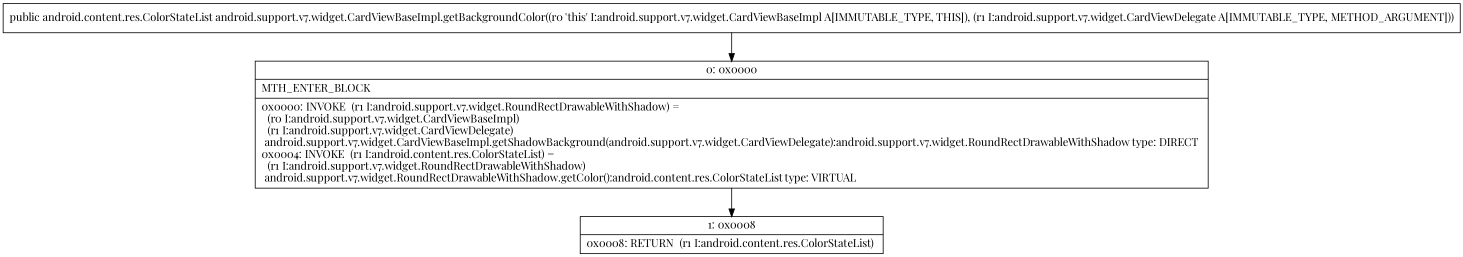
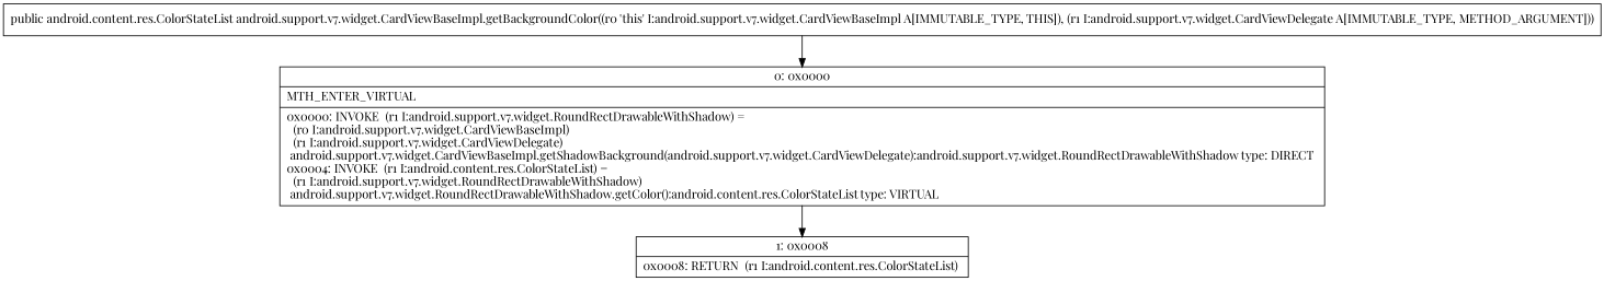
  digraph {
    fontname="Playfair Display"
    node [shape=record fontname="Playfair Display"]
    edge [fontname="Playfair Display"]
-   n1 [label="{0\:\ 0x0000|MTH_ENTER_BLOCK\l|0x0000: INVOKE  (r1 I:android.support.v7.widget.RoundRectDrawableWithShadow) = \l  (r0 I:android.support.v7.widget.CardViewBaseImpl)\l  (r1 I:android.support.v7.widget.CardViewDelegate)\l android.support.v7.widget.CardViewBaseImpl.getShadowBackground(android.support.v7.widget.CardViewDelegate):android.support.v7.widget.RoundRectDrawableWithShadow type: DIRECT \l0x0004: INVOKE  (r1 I:android.content.res.ColorStateList) = \l  (r1 I:android.support.v7.widget.RoundRectDrawableWithShadow)\l android.support.v7.widget.RoundRectDrawableWithShadow.getColor():android.content.res.ColorStateList type: VIRTUAL \l}"]
+   n1 [label="{0\:\ 0x0000|MTH_ENTER_VIRTUAL\l|0x0000: INVOKE  (r1 I:android.support.v7.widget.RoundRectDrawableWithShadow) = \l  (r0 I:android.support.v7.widget.CardViewBaseImpl)\l  (r1 I:android.support.v7.widget.CardViewDelegate)\l android.support.v7.widget.CardViewBaseImpl.getShadowBackground(android.support.v7.widget.CardViewDelegate):android.support.v7.widget.RoundRectDrawableWithShadow type: DIRECT \l0x0004: INVOKE  (r1 I:android.content.res.ColorStateList) = \l  (r1 I:android.support.v7.widget.RoundRectDrawableWithShadow)\l android.support.v7.widget.RoundRectDrawableWithShadow.getColor():android.content.res.ColorStateList type: VIRTUAL \l}"]
    n2 [label="{1\:\ 0x0008|0x0008: RETURN  (r1 I:android.content.res.ColorStateList) \l}"]
    n3 [label="{public android.content.res.ColorStateList android.support.v7.widget.CardViewBaseImpl.getBackgroundColor((r0 'this' I:android.support.v7.widget.CardViewBaseImpl A[IMMUTABLE_TYPE, THIS]), (r1 I:android.support.v7.widget.CardViewDelegate A[IMMUTABLE_TYPE, METHOD_ARGUMENT])) }"]
    n1 -> n2
    n3 -> n1
  }
